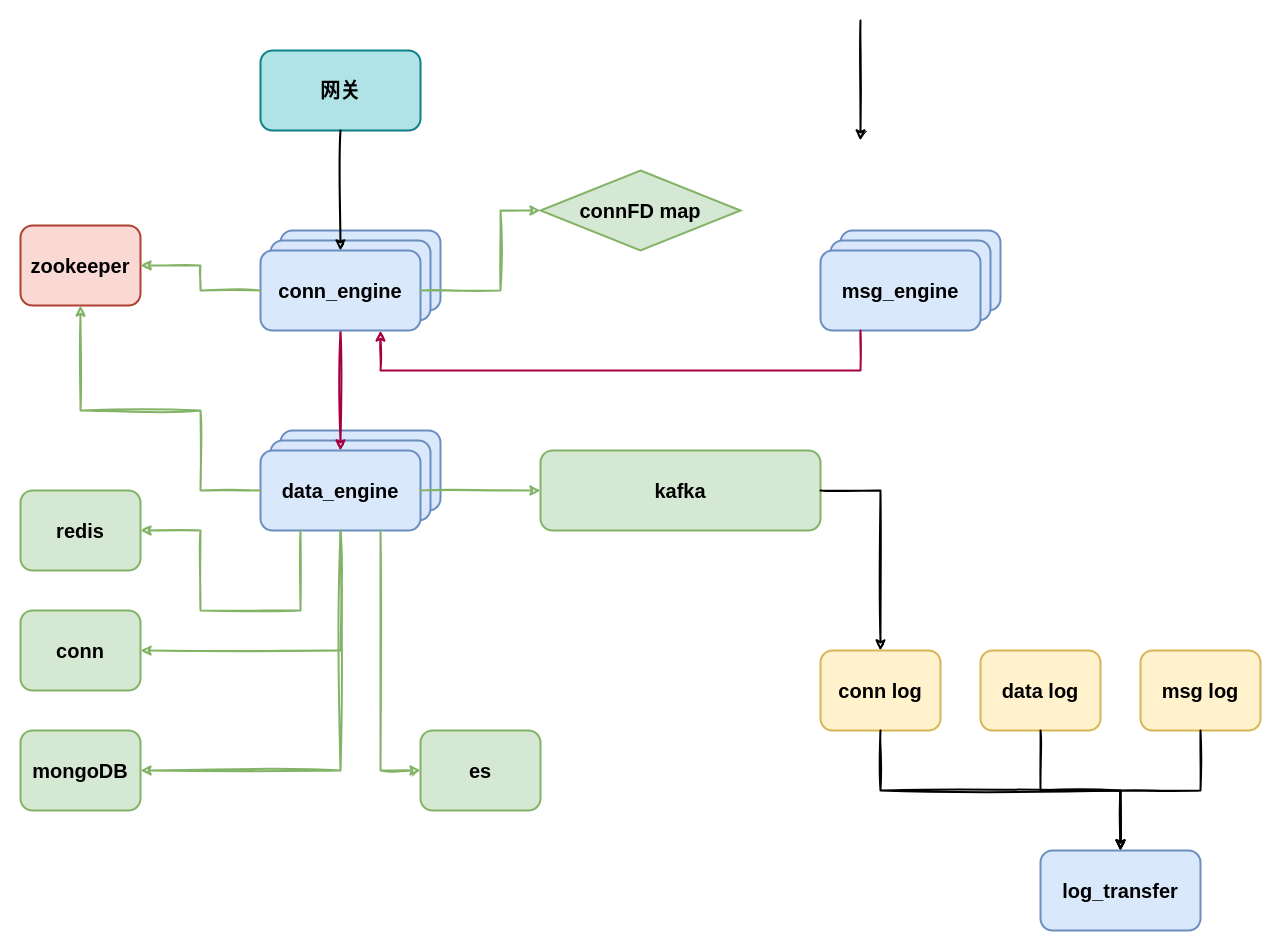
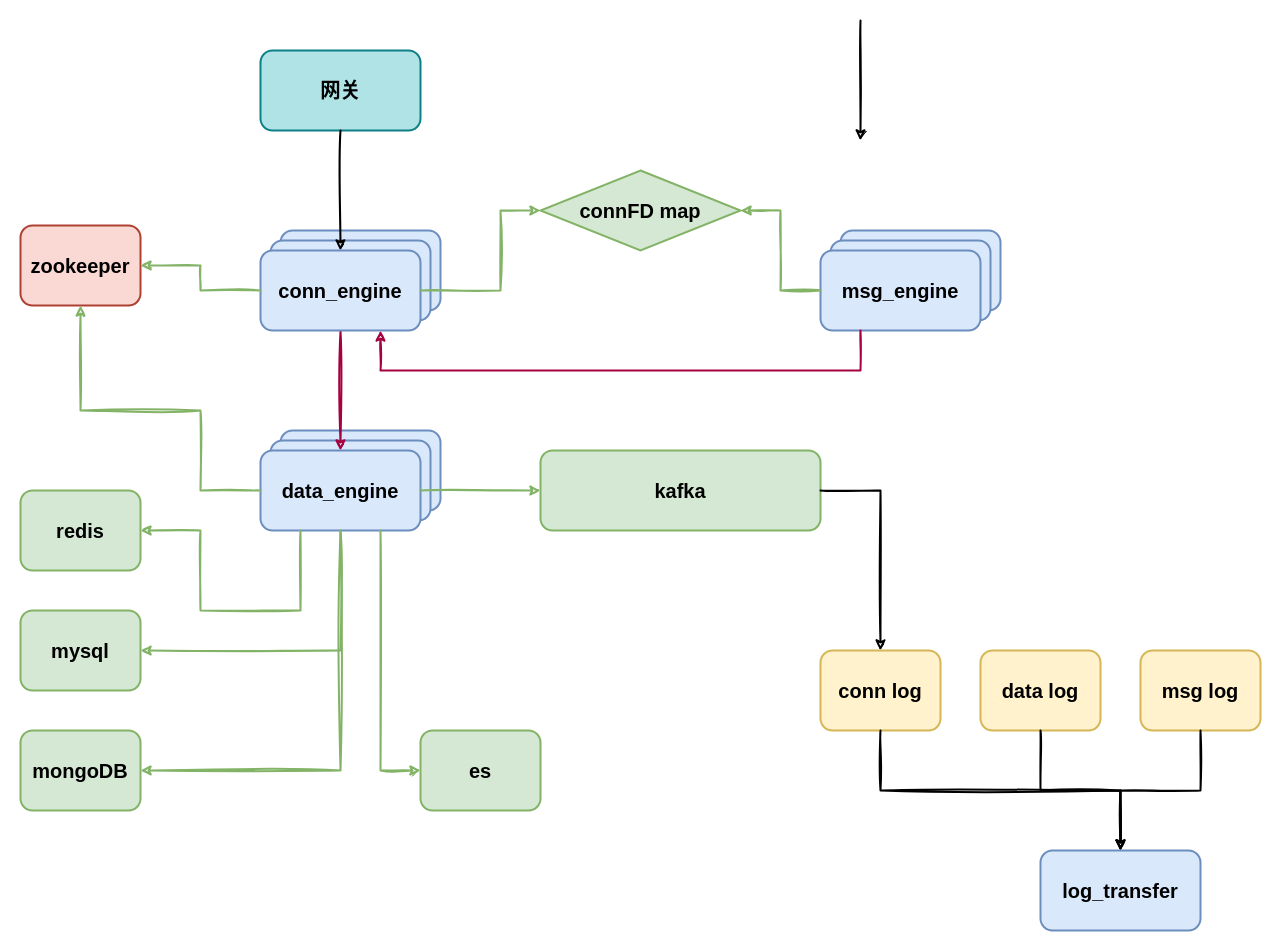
  <mxCell id="0" />
  <mxCell id="1" parent="0" />
  <mxCell id="2" value="" style="rounded=1;whiteSpace=wrap;html=1;strokeWidth=2;fillWeight=4;hachureGap=8;hachureAngle=45;fillColor=#dae8fc;strokeColor=#6c8ebf;fontStyle=1;fontSize=20;" vertex="1" parent="1"><mxGeometry x="280" y="430" width="160" height="80" as="geometry" /></mxCell>
  <mxCell id="3" value="" style="rounded=1;whiteSpace=wrap;html=1;strokeWidth=2;fillWeight=4;hachureGap=8;hachureAngle=45;fillColor=#dae8fc;strokeColor=#6c8ebf;fontStyle=1;fontSize=20;" vertex="1" parent="1"><mxGeometry x="270" y="440" width="160" height="80" as="geometry" /></mxCell>
  <mxCell id="4" value="data_engine" style="rounded=1;whiteSpace=wrap;html=1;strokeWidth=2;fillWeight=4;hachureGap=8;hachureAngle=45;fillColor=#dae8fc;strokeColor=#6c8ebf;fontStyle=1;fontSize=20;" vertex="1" parent="1"><mxGeometry x="260" y="450" width="160" height="80" as="geometry" /></mxCell>
  <mxCell id="5" value="" style="rounded=1;whiteSpace=wrap;html=1;strokeWidth=2;fillWeight=4;hachureGap=8;hachureAngle=45;fillColor=#dae8fc;strokeColor=#6c8ebf;fontStyle=1;fontSize=20;" vertex="1" parent="1"><mxGeometry x="840" y="230" width="160" height="80" as="geometry" /></mxCell>
  <mxCell id="6" value="" style="rounded=1;whiteSpace=wrap;html=1;strokeWidth=2;fillWeight=4;hachureGap=8;hachureAngle=45;fillColor=#dae8fc;strokeColor=#6c8ebf;fontStyle=1;fontSize=20;" vertex="1" parent="1"><mxGeometry x="830" y="240" width="160" height="80" as="geometry" /></mxCell>
  <mxCell id="7" value="msg_engine" style="rounded=1;whiteSpace=wrap;html=1;strokeWidth=2;fillWeight=4;hachureGap=8;hachureAngle=45;fillColor=#dae8fc;strokeColor=#6c8ebf;fontStyle=1;fontSize=20;" vertex="1" parent="1"><mxGeometry x="820" y="250" width="160" height="80" as="geometry" /></mxCell>
  <mxCell id="8" value="redis" style="rounded=1;whiteSpace=wrap;html=1;strokeWidth=2;fillWeight=4;hachureGap=8;hachureAngle=45;fillColor=#d5e8d4;strokeColor=#82b366;fontStyle=1;fontSize=20;" vertex="1" parent="1"><mxGeometry x="20" y="490" width="120" height="80" as="geometry" /></mxCell>
- <mxCell id="9" value="conn" style="rounded=1;whiteSpace=wrap;html=1;strokeWidth=2;fillWeight=4;hachureGap=8;hachureAngle=45;fillColor=#d5e8d4;strokeColor=#82b366;fontStyle=1;fontSize=20;" vertex="1" parent="1"><mxGeometry x="20" y="610" width="120" height="80" as="geometry" /></mxCell>
+ <mxCell id="9" value="mysql" style="rounded=1;whiteSpace=wrap;html=1;strokeWidth=2;fillWeight=4;hachureGap=8;hachureAngle=45;fillColor=#d5e8d4;strokeColor=#82b366;fontStyle=1;fontSize=20;" vertex="1" parent="1"><mxGeometry x="20" y="610" width="120" height="80" as="geometry" /></mxCell>
  <mxCell id="10" value="mongoDB" style="rounded=1;whiteSpace=wrap;html=1;strokeWidth=2;fillWeight=4;hachureGap=8;hachureAngle=45;fillColor=#d5e8d4;strokeColor=#82b366;fontStyle=1;fontSize=20;" vertex="1" parent="1"><mxGeometry x="20" y="730" width="120" height="80" as="geometry" /></mxCell>
  <mxCell id="11" value="kafka" style="rounded=1;whiteSpace=wrap;html=1;strokeWidth=2;fillWeight=4;hachureGap=8;hachureAngle=45;fillColor=#d5e8d4;strokeColor=#82b366;fontStyle=1;fontSize=20;" vertex="1" parent="1"><mxGeometry x="540" y="450" width="280" height="80" as="geometry" /></mxCell>
  <mxCell id="12" value="zookeeper" style="rounded=1;whiteSpace=wrap;html=1;strokeWidth=2;fillWeight=4;hachureGap=8;hachureAngle=45;fillColor=#fad9d5;strokeColor=#ae4132;fontStyle=1;fontSize=20;" vertex="1" parent="1"><mxGeometry x="20" y="225" width="120" height="80" as="geometry" /></mxCell>
  <mxCell id="13" value="connFD map" style="rhombus;whiteSpace=wrap;html=1;strokeWidth=2;fillWeight=4;hachureGap=8;hachureAngle=45;fillColor=#d5e8d4;strokeColor=#82b366;fontStyle=1;fontSize=20;" vertex="1" parent="1"><mxGeometry x="540" y="170" width="200" height="80" as="geometry" /></mxCell>
  <mxCell id="14" value="网关" style="rounded=1;whiteSpace=wrap;html=1;strokeWidth=2;fillWeight=4;hachureGap=8;hachureAngle=45;fillColor=#b0e3e6;strokeColor=#0e8088;fontStyle=1;fontSize=20;" vertex="1" parent="1"><mxGeometry x="260" y="50" width="160" height="80" as="geometry" /></mxCell>
  <mxCell id="15" value="" style="rounded=1;whiteSpace=wrap;html=1;strokeWidth=2;fillWeight=4;hachureGap=8;hachureAngle=45;fillColor=#dae8fc;strokeColor=#6c8ebf;fontStyle=1;fontSize=20;" vertex="1" parent="1"><mxGeometry x="280" y="230" width="160" height="80" as="geometry" /></mxCell>
  <mxCell id="16" value="" style="rounded=1;whiteSpace=wrap;html=1;strokeWidth=2;fillWeight=4;hachureGap=8;hachureAngle=45;fillColor=#dae8fc;strokeColor=#6c8ebf;fontStyle=1;fontSize=20;" vertex="1" parent="1"><mxGeometry x="270" y="240" width="160" height="80" as="geometry" /></mxCell>
  <mxCell id="17" style="edgeStyle=orthogonalEdgeStyle;rounded=0;sketch=1;orthogonalLoop=1;jettySize=auto;html=1;exitX=0.5;exitY=1;exitDx=0;exitDy=0;entryX=0.5;entryY=0;entryDx=0;entryDy=0;strokeWidth=2;fontSize=20;fillColor=#d80073;strokeColor=#A50040;" edge="1" parent="1" source="18" target="4"><mxGeometry relative="1" as="geometry" /></mxCell>
  <mxCell id="18" value="conn_engine" style="rounded=1;whiteSpace=wrap;html=1;strokeWidth=2;fillWeight=4;hachureGap=8;hachureAngle=45;fillColor=#dae8fc;strokeColor=#6c8ebf;fontStyle=1;fontSize=20;" vertex="1" parent="1"><mxGeometry x="260" y="250" width="160" height="80" as="geometry" /></mxCell>
  <mxCell id="19" style="edgeStyle=orthogonalEdgeStyle;rounded=0;sketch=1;orthogonalLoop=1;jettySize=auto;html=1;exitX=0.5;exitY=1;exitDx=0;exitDy=0;entryX=0.5;entryY=0;entryDx=0;entryDy=0;strokeWidth=2;fontSize=20;" edge="1" parent="1"><mxGeometry relative="1" as="geometry"><mxPoint x="860" y="20" as="sourcePoint" /><mxPoint x="860" y="140" as="targetPoint" /></mxGeometry></mxCell>
  <mxCell id="20" style="edgeStyle=orthogonalEdgeStyle;rounded=0;sketch=1;orthogonalLoop=1;jettySize=auto;html=1;exitX=1;exitY=0.5;exitDx=0;exitDy=0;strokeWidth=2;fontSize=20;entryX=0;entryY=0.5;entryDx=0;entryDy=0;fillColor=#d5e8d4;strokeColor=#82b366;" edge="1" parent="1" source="4" target="11"><mxGeometry relative="1" as="geometry"><mxPoint x="870" y="30" as="sourcePoint" /><mxPoint x="500" y="520" as="targetPoint" /></mxGeometry></mxCell>
  <mxCell id="21" style="edgeStyle=orthogonalEdgeStyle;rounded=0;sketch=1;orthogonalLoop=1;jettySize=auto;html=1;exitX=1;exitY=0.5;exitDx=0;exitDy=0;strokeWidth=2;fontSize=20;" edge="1" parent="1" source="11" target="33"><mxGeometry relative="1" as="geometry"><mxPoint x="870" y="30" as="sourcePoint" /><mxPoint x="870" y="150" as="targetPoint" /></mxGeometry></mxCell>
  <mxCell id="22" style="edgeStyle=orthogonalEdgeStyle;rounded=0;sketch=1;orthogonalLoop=1;jettySize=auto;html=1;exitX=0;exitY=0.5;exitDx=0;exitDy=0;entryX=0.5;entryY=1;entryDx=0;entryDy=0;strokeWidth=2;fontSize=20;fillColor=#d5e8d4;strokeColor=#82b366;" edge="1" parent="1" source="4" target="12"><mxGeometry relative="1" as="geometry"><mxPoint x="870" y="30" as="sourcePoint" /><mxPoint x="140" y="410" as="targetPoint" /><Array as="points"><mxPoint x="200" y="490" /><mxPoint x="200" y="410" /><mxPoint x="80" y="410" /></Array></mxGeometry></mxCell>
  <mxCell id="23" style="edgeStyle=orthogonalEdgeStyle;rounded=0;sketch=1;orthogonalLoop=1;jettySize=auto;html=1;exitX=0.25;exitY=1;exitDx=0;exitDy=0;entryX=1;entryY=0.5;entryDx=0;entryDy=0;strokeWidth=2;fontSize=20;fillColor=#d5e8d4;strokeColor=#82b366;" edge="1" parent="1" source="4" target="8"><mxGeometry relative="1" as="geometry"><mxPoint x="270" y="500" as="sourcePoint" /><mxPoint x="150" y="300" as="targetPoint" /><Array as="points"><mxPoint x="300" y="610" /><mxPoint x="200" y="610" /><mxPoint x="200" y="530" /></Array></mxGeometry></mxCell>
  <mxCell id="24" style="edgeStyle=orthogonalEdgeStyle;rounded=0;sketch=1;orthogonalLoop=1;jettySize=auto;html=1;exitX=0.5;exitY=1;exitDx=0;exitDy=0;entryX=1;entryY=0.5;entryDx=0;entryDy=0;strokeWidth=2;fontSize=20;fillColor=#d5e8d4;strokeColor=#82b366;" edge="1" parent="1" source="4" target="9"><mxGeometry relative="1" as="geometry"><mxPoint x="280" y="510" as="sourcePoint" /><mxPoint x="150" y="420" as="targetPoint" /><Array as="points"><mxPoint x="340" y="650" /></Array></mxGeometry></mxCell>
  <mxCell id="25" style="edgeStyle=orthogonalEdgeStyle;rounded=0;sketch=1;orthogonalLoop=1;jettySize=auto;html=1;exitX=0.5;exitY=1;exitDx=0;exitDy=0;entryX=1;entryY=0.5;entryDx=0;entryDy=0;strokeWidth=2;fontSize=20;fillColor=#d5e8d4;strokeColor=#82b366;" edge="1" parent="1" source="4" target="10"><mxGeometry relative="1" as="geometry"><mxPoint x="290" y="520" as="sourcePoint" /><mxPoint x="150" y="540" as="targetPoint" /></mxGeometry></mxCell>
  <mxCell id="26" style="edgeStyle=orthogonalEdgeStyle;rounded=0;sketch=1;orthogonalLoop=1;jettySize=auto;html=1;exitX=0.5;exitY=1;exitDx=0;exitDy=0;entryX=0.5;entryY=0;entryDx=0;entryDy=0;strokeWidth=2;fontSize=20;" edge="1" parent="1" source="14" target="18"><mxGeometry relative="1" as="geometry"><mxPoint x="870" y="30" as="sourcePoint" /><mxPoint x="870" y="150" as="targetPoint" /></mxGeometry></mxCell>
+ <mxCell id="27" style="edgeStyle=orthogonalEdgeStyle;rounded=0;sketch=1;orthogonalLoop=1;jettySize=auto;html=1;exitX=0;exitY=0.5;exitDx=0;exitDy=0;entryX=1;entryY=0.5;entryDx=0;entryDy=0;strokeWidth=2;fontSize=20;fillColor=#d5e8d4;strokeColor=#82b366;" edge="1" parent="1" source="7" target="13"><mxGeometry relative="1" as="geometry"><mxPoint x="870" y="30" as="sourcePoint" /><mxPoint x="870" y="150" as="targetPoint" /></mxGeometry></mxCell>
  <mxCell id="28" style="edgeStyle=orthogonalEdgeStyle;rounded=0;sketch=1;orthogonalLoop=1;jettySize=auto;html=1;exitX=1;exitY=0.5;exitDx=0;exitDy=0;entryX=0;entryY=0.5;entryDx=0;entryDy=0;strokeWidth=2;fontSize=20;fillColor=#d5e8d4;strokeColor=#82b366;" edge="1" parent="1" source="18" target="13"><mxGeometry relative="1" as="geometry"><mxPoint x="830" y="300" as="sourcePoint" /><mxPoint x="750" y="180" as="targetPoint" /><Array as="points"><mxPoint x="500" y="290" /><mxPoint x="500" y="210" /></Array></mxGeometry></mxCell>
  <mxCell id="29" style="edgeStyle=orthogonalEdgeStyle;rounded=0;sketch=1;orthogonalLoop=1;jettySize=auto;html=1;exitX=0.25;exitY=1;exitDx=0;exitDy=0;entryX=0.75;entryY=1;entryDx=0;entryDy=0;strokeWidth=2;fontSize=20;fillColor=#d80073;strokeColor=#A50040;" edge="1" parent="1" source="7" target="18"><mxGeometry relative="1" as="geometry"><mxPoint x="870" y="30" as="sourcePoint" /><mxPoint x="870" y="150" as="targetPoint" /><Array as="points"><mxPoint x="860" y="370" /><mxPoint x="380" y="370" /></Array></mxGeometry></mxCell>
  <mxCell id="30" style="edgeStyle=orthogonalEdgeStyle;rounded=0;sketch=1;orthogonalLoop=1;jettySize=auto;html=1;exitX=0;exitY=0.5;exitDx=0;exitDy=0;entryX=1;entryY=0.5;entryDx=0;entryDy=0;strokeWidth=2;fontSize=20;fillColor=#d5e8d4;strokeColor=#82b366;" edge="1" parent="1" source="18" target="12"><mxGeometry relative="1" as="geometry"><mxPoint x="870" y="30" as="sourcePoint" /><mxPoint x="870" y="150" as="targetPoint" /></mxGeometry></mxCell>
  <mxCell id="31" value="es" style="rounded=1;whiteSpace=wrap;html=1;strokeWidth=2;fillWeight=4;hachureGap=8;hachureAngle=45;fillColor=#d5e8d4;strokeColor=#82b366;fontStyle=1;fontSize=20;" vertex="1" parent="1"><mxGeometry x="420" y="730" width="120" height="80" as="geometry" /></mxCell>
  <mxCell id="32" style="edgeStyle=orthogonalEdgeStyle;rounded=0;sketch=1;orthogonalLoop=1;jettySize=auto;html=1;exitX=0.75;exitY=1;exitDx=0;exitDy=0;entryX=0;entryY=0.5;entryDx=0;entryDy=0;strokeWidth=2;fontSize=20;fillColor=#d5e8d4;strokeColor=#82b366;" edge="1" parent="1" source="4" target="31"><mxGeometry relative="1" as="geometry"><mxPoint x="350" y="540" as="sourcePoint" /><mxPoint x="150" y="780" as="targetPoint" /></mxGeometry></mxCell>
  <mxCell id="33" value="conn log" style="rounded=1;whiteSpace=wrap;html=1;strokeWidth=2;fillWeight=4;hachureGap=8;hachureAngle=45;fillColor=#fff2cc;strokeColor=#d6b656;fontStyle=1;fontSize=20;" vertex="1" parent="1"><mxGeometry x="820" y="650" width="120" height="80" as="geometry" /></mxCell>
  <mxCell id="34" value="data log" style="rounded=1;whiteSpace=wrap;html=1;strokeWidth=2;fillWeight=4;hachureGap=8;hachureAngle=45;fillColor=#fff2cc;strokeColor=#d6b656;fontStyle=1;fontSize=20;" vertex="1" parent="1"><mxGeometry x="980" y="650" width="120" height="80" as="geometry" /></mxCell>
  <mxCell id="35" value="msg log" style="rounded=1;whiteSpace=wrap;html=1;strokeWidth=2;fillWeight=4;hachureGap=8;hachureAngle=45;fillColor=#fff2cc;strokeColor=#d6b656;fontStyle=1;fontSize=20;" vertex="1" parent="1"><mxGeometry x="1140" y="650" width="120" height="80" as="geometry" /></mxCell>
  <mxCell id="36" value="log_transfer" style="rounded=1;whiteSpace=wrap;html=1;strokeWidth=2;fillWeight=4;hachureGap=8;hachureAngle=45;fillColor=#dae8fc;strokeColor=#6c8ebf;fontStyle=1;fontSize=20;" vertex="1" parent="1"><mxGeometry x="1040" y="850" width="160" height="80" as="geometry" /></mxCell>
  <mxCell id="37" style="edgeStyle=orthogonalEdgeStyle;rounded=0;sketch=1;orthogonalLoop=1;jettySize=auto;html=1;exitX=0.5;exitY=1;exitDx=0;exitDy=0;entryX=0.5;entryY=0;entryDx=0;entryDy=0;strokeWidth=2;fontSize=20;" edge="1" parent="1" source="33" target="36"><mxGeometry relative="1" as="geometry"><mxPoint x="1160" y="410" as="sourcePoint" /><mxPoint x="1160" y="530" as="targetPoint" /></mxGeometry></mxCell>
  <mxCell id="38" style="edgeStyle=orthogonalEdgeStyle;rounded=0;sketch=1;orthogonalLoop=1;jettySize=auto;html=1;exitX=0.5;exitY=1;exitDx=0;exitDy=0;entryX=0.5;entryY=0;entryDx=0;entryDy=0;strokeWidth=2;fontSize=20;" edge="1" parent="1" source="34" target="36"><mxGeometry relative="1" as="geometry"><mxPoint x="890" y="740" as="sourcePoint" /><mxPoint x="1040" y="880" as="targetPoint" /></mxGeometry></mxCell>
  <mxCell id="39" style="edgeStyle=orthogonalEdgeStyle;rounded=0;sketch=1;orthogonalLoop=1;jettySize=auto;html=1;exitX=0.5;exitY=1;exitDx=0;exitDy=0;strokeWidth=2;fontSize=20;entryX=0.5;entryY=0;entryDx=0;entryDy=0;" edge="1" parent="1" source="35" target="36"><mxGeometry relative="1" as="geometry"><mxPoint x="890" y="740" as="sourcePoint" /><mxPoint x="1150" y="840" as="targetPoint" /></mxGeometry></mxCell>
